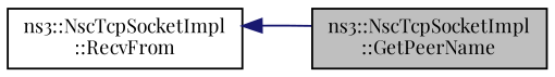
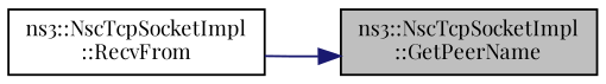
  digraph {
    rankdir=RL
    fontname="Playfair Display"
    node [color=black fontname="Playfair Display" fontsize=10 shape=record style=filled]
    n1 [fillcolor=grey75 fontcolor=black height=0.2 label="ns3::NscTcpSocketImpl\l::GetPeerName" width=0.4]
    n2 [fillcolor=white height=0.2 label="ns3::NscTcpSocketImpl\l::RecvFrom" width=0.4]
-   n2 -> n1 [color=midnightblue dir=back fontname="Playfair Display" fontsize=10 labelfontname=Helvetica labelfontsize=10 style=solid]
+   n1 -> n2 [color=midnightblue dir=back fontname="Playfair Display" fontsize=10 labelfontname=Helvetica labelfontsize=10 style=solid]
  }
